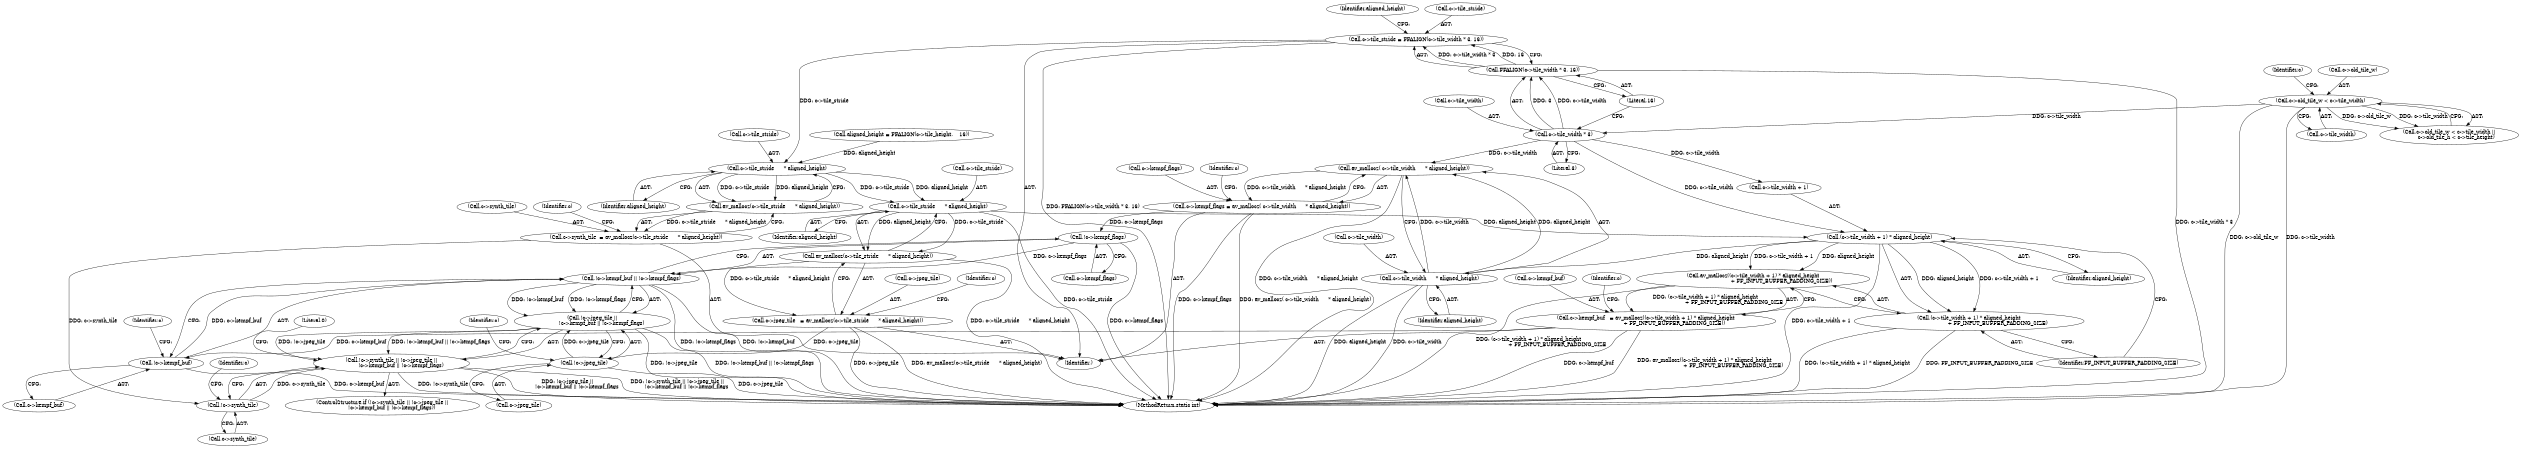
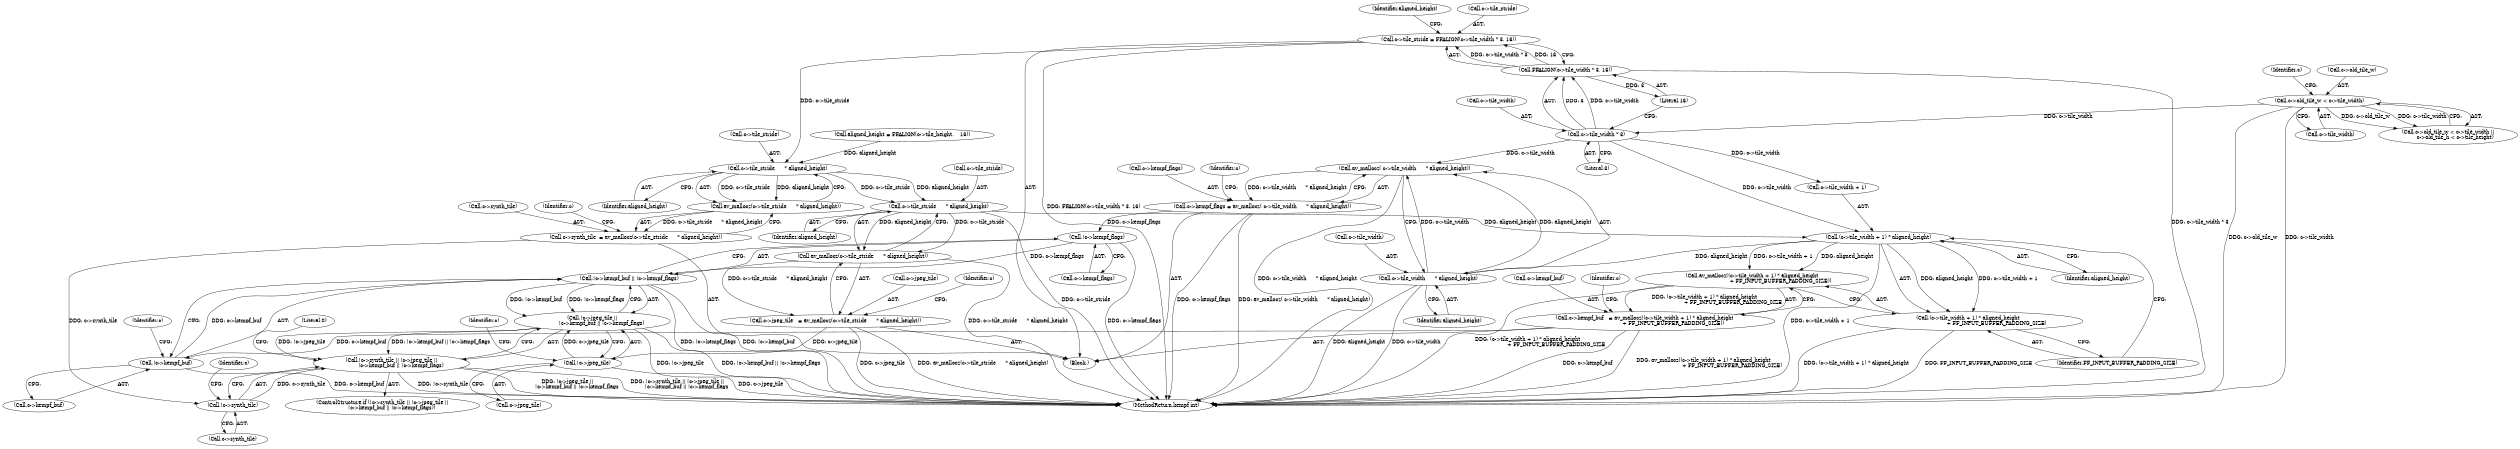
  digraph {
    n1 [label="(Call,c->tile_stride = FFALIGN(c->tile_width * 3, 16))"]
    n2 [label="(Call,FFALIGN(c->tile_width * 3, 16))"]
    n3 [label="(Call,c->tile_stride      * aligned_height)"]
-   n4 [label="(MethodReturn,static int)"]
-   n5 [label="(Identifier,)"]
+   n4 [label="(MethodReturn,kempf int)"]
+   n5 [label="(Block,)"]
    n6 [label="(Literal,16)"]
    n7 [label="(Call,av_mallocz(c->tile_stride      * aligned_height))"]
    n8 [label="(Call,c->tile_stride      * aligned_height)"]
    n9 [label="(Identifier,aligned_height)"]
    n10 [label="(Call,c->tile_width * 3)"]
    n11 [label="(Call,(c->tile_width + 1) * aligned_height)"]
    n12 [label="(Literal,3)"]
    n13 [label="(Call,c->tile_width + 1)"]
    n14 [label="(Call,av_mallocz( c->tile_width      * aligned_height))"]
    n15 [label="(Call,c->tile_width      * aligned_height)"]
    n16 [label="(Call,av_mallocz((c->tile_width + 1) * aligned_height\n                                    + FF_INPUT_BUFFER_PADDING_SIZE))"]
    n17 [label="(Call,(c->tile_width + 1) * aligned_height\n                                    + FF_INPUT_BUFFER_PADDING_SIZE)"]
    n18 [label="(Identifier,aligned_height)"]
    n19 [label="(Identifier,aligned_height)"]
    n20 [label="(Call,c->old_tile_w < c->tile_width)"]
    n21 [label="(Call,c->old_tile_w < c->tile_width ||\n         c->old_tile_h < c->tile_height)"]
    n22 [label="(Call,c->tile_width)"]
    n23 [label="(Call,c->synth_tile  = av_mallocz(c->tile_stride      * aligned_height))"]
    n24 [label="(Call,av_mallocz(c->tile_stride      * aligned_height))"]
    n25 [label="(Identifier,aligned_height)"]
    n26 [label="(Call,!c->synth_tile)"]
    n27 [label="(Call,!c->synth_tile || !c->jpeg_tile ||\n            !c->kempf_buf || !c->kempf_flags)"]
    n28 [label="(Call,c->synth_tile)"]
    n29 [label="(Call,!c->jpeg_tile ||\n            !c->kempf_buf || !c->kempf_flags)"]
    n30 [label="(ControlStructure,if (!c->synth_tile || !c->jpeg_tile ||\n            !c->kempf_buf || !c->kempf_flags))"]
    n31 [label="(Call,!c->jpeg_tile)"]
    n32 [label="(Call,!c->kempf_buf || !c->kempf_flags)"]
    n33 [label="(Call,c->jpeg_tile   = av_mallocz(c->tile_stride      * aligned_height))"]
    n34 [label="(Call,c->jpeg_tile)"]
    n35 [label="(Call,!c->kempf_buf)"]
    n36 [label="(Call,!c->kempf_flags)"]
    n37 [label="(Call,c->kempf_buf   = av_mallocz((c->tile_width + 1) * aligned_height\n                                    + FF_INPUT_BUFFER_PADDING_SIZE))"]
    n38 [label="(Identifier,FF_INPUT_BUFFER_PADDING_SIZE)"]
    n39 [label="(Call,c->kempf_buf)"]
    n40 [label="(Call,c->kempf_flags)"]
    n41 [label="(Call,c->kempf_flags = av_mallocz( c->tile_width      * aligned_height))"]
    n42 [label="(Identifier,c)"]
    n43 [label="(Call,c->kempf_flags)"]
    n44 [label="(Call,aligned_height = FFALIGN(c->tile_height,    16))"]
    n45 [label="(Call,c->kempf_buf)"]
    n46 [label="(Identifier,c)"]
    n47 [label="(Identifier,aligned_height)"]
    n48 [label="(Identifier,c)"]
    n49 [label="(Call,c->tile_width)"]
    n50 [label="(Identifier,c)"]
    n51 [label="(Literal,0)"]
    n52 [label="(Identifier,c)"]
    n53 [label="(Call,c->tile_stride)"]
    n54 [label="(Call,c->tile_stride)"]
    n55 [label="(Identifier,c)"]
    n56 [label="(Identifier,c)"]
    n57 [label="(Call,c->synth_tile)"]
    n58 [label="(Call,c->old_tile_w)"]
    n59 [label="(Call,c->tile_width)"]
    n60 [label="(Identifier,c)"]
    n61 [label="(Call,c->tile_stride)"]
    n62 [label="(Call,c->jpeg_tile)"]
    n1 -> n2 [label="CFG: "]
    n1 -> n3 [label="DDG: c->tile_stride"]
    n1 -> n4 [label="DDG: FFALIGN(c->tile_width * 3, 16)"]
    n1 -> n5 [label="AST: "]
    n2 -> n1 [label="AST: "]
    n2 -> n1 [label="DDG: c->tile_width * 3"]
    n2 -> n1 [label="DDG: 16"]
    n2 -> n4 [label="DDG: c->tile_width * 3"]
-   n2 -> n6 [label="CFG: "]
+   n2 -> n6 [label="DDG: 3"]
    n3 -> n7 [label="AST: "]
    n3 -> n7 [label="DDG: c->tile_stride"]
    n3 -> n7 [label="DDG: aligned_height"]
    n3 -> n8 [label="DDG: c->tile_stride"]
    n3 -> n8 [label="DDG: aligned_height"]
    n3 -> n9 [label="CFG: "]
    n6 -> n2 [label="AST: "]
    n6 -> n10 [label="CFG: "]
    n7 -> n3 [label="CFG: "]
    n7 -> n23 [label="AST: "]
    n7 -> n23 [label="DDG: c->tile_stride      * aligned_height"]
    n8 -> n4 [label="DDG: c->tile_stride"]
    n8 -> n11 [label="DDG: aligned_height"]
    n8 -> n24 [label="AST: "]
    n8 -> n24 [label="DDG: c->tile_stride"]
    n8 -> n24 [label="DDG: aligned_height"]
    n8 -> n25 [label="CFG: "]
    n9 -> n3 [label="AST: "]
    n10 -> n2 [label="AST: "]
    n10 -> n2 [label="DDG: c->tile_width"]
    n10 -> n2 [label="DDG: 3"]
    n10 -> n11 [label="DDG: c->tile_width"]
    n10 -> n12 [label="CFG: "]
    n10 -> n13 [label="DDG: c->tile_width"]
    n10 -> n14 [label="DDG: c->tile_width"]
    n11 -> n4 [label="DDG: c->tile_width + 1"]
    n11 -> n15 [label="DDG: aligned_height"]
    n11 -> n16 [label="DDG: c->tile_width + 1"]
    n11 -> n16 [label="DDG: aligned_height"]
    n11 -> n17 [label="AST: "]
    n11 -> n17 [label="DDG: c->tile_width + 1"]
    n11 -> n17 [label="DDG: aligned_height"]
    n11 -> n18 [label="CFG: "]
    n12 -> n10 [label="AST: "]
    n13 -> n11 [label="AST: "]
    n14 -> n4 [label="DDG: c->tile_width      * aligned_height"]
    n14 -> n15 [label="CFG: "]
    n14 -> n41 [label="AST: "]
    n14 -> n41 [label="DDG: c->tile_width      * aligned_height"]
    n15 -> n4 [label="DDG: c->tile_width"]
    n15 -> n4 [label="DDG: aligned_height"]
    n15 -> n14 [label="AST: "]
    n15 -> n14 [label="DDG: c->tile_width"]
    n15 -> n14 [label="DDG: aligned_height"]
    n15 -> n19 [label="CFG: "]
    n16 -> n4 [label="DDG: (c->tile_width + 1) * aligned_height\n                                    + FF_INPUT_BUFFER_PADDING_SIZE"]
    n16 -> n17 [label="CFG: "]
    n16 -> n37 [label="AST: "]
    n16 -> n37 [label="DDG: (c->tile_width + 1) * aligned_height\n                                    + FF_INPUT_BUFFER_PADDING_SIZE"]
    n17 -> n4 [label="DDG: FF_INPUT_BUFFER_PADDING_SIZE"]
    n17 -> n4 [label="DDG: (c->tile_width + 1) * aligned_height"]
    n17 -> n16 [label="AST: "]
    n17 -> n38 [label="CFG: "]
    n18 -> n11 [label="AST: "]
    n19 -> n15 [label="AST: "]
    n20 -> n4 [label="DDG: c->old_tile_w"]
    n20 -> n4 [label="DDG: c->tile_width"]
    n20 -> n10 [label="DDG: c->tile_width"]
    n20 -> n21 [label="AST: "]
    n20 -> n21 [label="DDG: c->old_tile_w"]
    n20 -> n21 [label="DDG: c->tile_width"]
    n20 -> n22 [label="CFG: "]
    n21 -> n20 [label="CFG: "]
    n22 -> n20 [label="AST: "]
    n23 -> n5 [label="AST: "]
    n23 -> n7 [label="CFG: "]
    n23 -> n26 [label="DDG: c->synth_tile"]
    n24 -> n4 [label="DDG: c->tile_stride      * aligned_height"]
    n24 -> n8 [label="CFG: "]
    n24 -> n33 [label="AST: "]
    n24 -> n33 [label="DDG: c->tile_stride      * aligned_height"]
    n25 -> n8 [label="AST: "]
    n26 -> n27 [label="AST: "]
    n26 -> n27 [label="DDG: c->synth_tile"]
    n26 -> n28 [label="CFG: "]
    n27 -> n4 [label="DDG: !c->synth_tile"]
    n27 -> n4 [label="DDG: !c->jpeg_tile ||\n            !c->kempf_buf || !c->kempf_flags"]
    n27 -> n4 [label="DDG: !c->synth_tile || !c->jpeg_tile ||\n            !c->kempf_buf || !c->kempf_flags"]
    n27 -> n26 [label="CFG: "]
    n27 -> n29 [label="CFG: "]
    n27 -> n30 [label="AST: "]
    n28 -> n26 [label="AST: "]
    n29 -> n4 [label="DDG: !c->kempf_buf || !c->kempf_flags"]
    n29 -> n4 [label="DDG: !c->jpeg_tile"]
    n29 -> n27 [label="AST: "]
    n29 -> n27 [label="DDG: !c->jpeg_tile"]
    n29 -> n27 [label="DDG: !c->kempf_buf || !c->kempf_flags"]
    n29 -> n31 [label="CFG: "]
    n29 -> n32 [label="CFG: "]
    n31 -> n4 [label="DDG: c->jpeg_tile"]
    n31 -> n29 [label="AST: "]
    n31 -> n29 [label="DDG: c->jpeg_tile"]
    n31 -> n34 [label="CFG: "]
    n32 -> n4 [label="DDG: !c->kempf_flags"]
    n32 -> n4 [label="DDG: !c->kempf_buf"]
    n32 -> n29 [label="AST: "]
    n32 -> n29 [label="DDG: !c->kempf_buf"]
    n32 -> n29 [label="DDG: !c->kempf_flags"]
    n32 -> n35 [label="CFG: "]
    n32 -> n36 [label="CFG: "]
    n33 -> n4 [label="DDG: c->jpeg_tile"]
    n33 -> n4 [label="DDG: av_mallocz(c->tile_stride      * aligned_height)"]
    n33 -> n5 [label="AST: "]
    n33 -> n24 [label="CFG: "]
    n33 -> n31 [label="DDG: c->jpeg_tile"]
    n34 -> n31 [label="AST: "]
    n35 -> n4 [label="DDG: c->kempf_buf"]
    n35 -> n32 [label="AST: "]
    n35 -> n32 [label="DDG: c->kempf_buf"]
    n35 -> n39 [label="CFG: "]
    n36 -> n4 [label="DDG: c->kempf_flags"]
    n36 -> n32 [label="AST: "]
    n36 -> n32 [label="DDG: c->kempf_flags"]
    n36 -> n40 [label="CFG: "]
    n37 -> n4 [label="DDG: c->kempf_buf"]
    n37 -> n4 [label="DDG: av_mallocz((c->tile_width + 1) * aligned_height\n                                    + FF_INPUT_BUFFER_PADDING_SIZE)"]
    n37 -> n5 [label="AST: "]
    n37 -> n16 [label="CFG: "]
    n37 -> n35 [label="DDG: c->kempf_buf"]
    n38 -> n11 [label="CFG: "]
    n38 -> n17 [label="AST: "]
    n39 -> n35 [label="AST: "]
    n40 -> n36 [label="AST: "]
    n41 -> n4 [label="DDG: av_mallocz( c->tile_width      * aligned_height)"]
    n41 -> n4 [label="DDG: c->kempf_flags"]
    n41 -> n5 [label="AST: "]
    n41 -> n14 [label="CFG: "]
    n41 -> n36 [label="DDG: c->kempf_flags"]
    n42 -> n20 [label="CFG: "]
    n43 -> n41 [label="AST: "]
    n44 -> n3 [label="DDG: aligned_height"]
    n45 -> n37 [label="AST: "]
    n46 -> n41 [label="CFG: "]
    n47 -> n1 [label="CFG: "]
    n48 -> n37 [label="CFG: "]
    n49 -> n10 [label="AST: "]
    n50 -> n23 [label="CFG: "]
    n51 -> n27 [label="CFG: "]
    n52 -> n31 [label="CFG: "]
    n53 -> n8 [label="AST: "]
    n54 -> n1 [label="AST: "]
    n55 -> n33 [label="CFG: "]
    n56 -> n26 [label="CFG: "]
    n57 -> n23 [label="AST: "]
    n58 -> n20 [label="AST: "]
    n59 -> n15 [label="AST: "]
    n60 -> n35 [label="CFG: "]
    n61 -> n3 [label="AST: "]
    n62 -> n33 [label="AST: "]
  }
